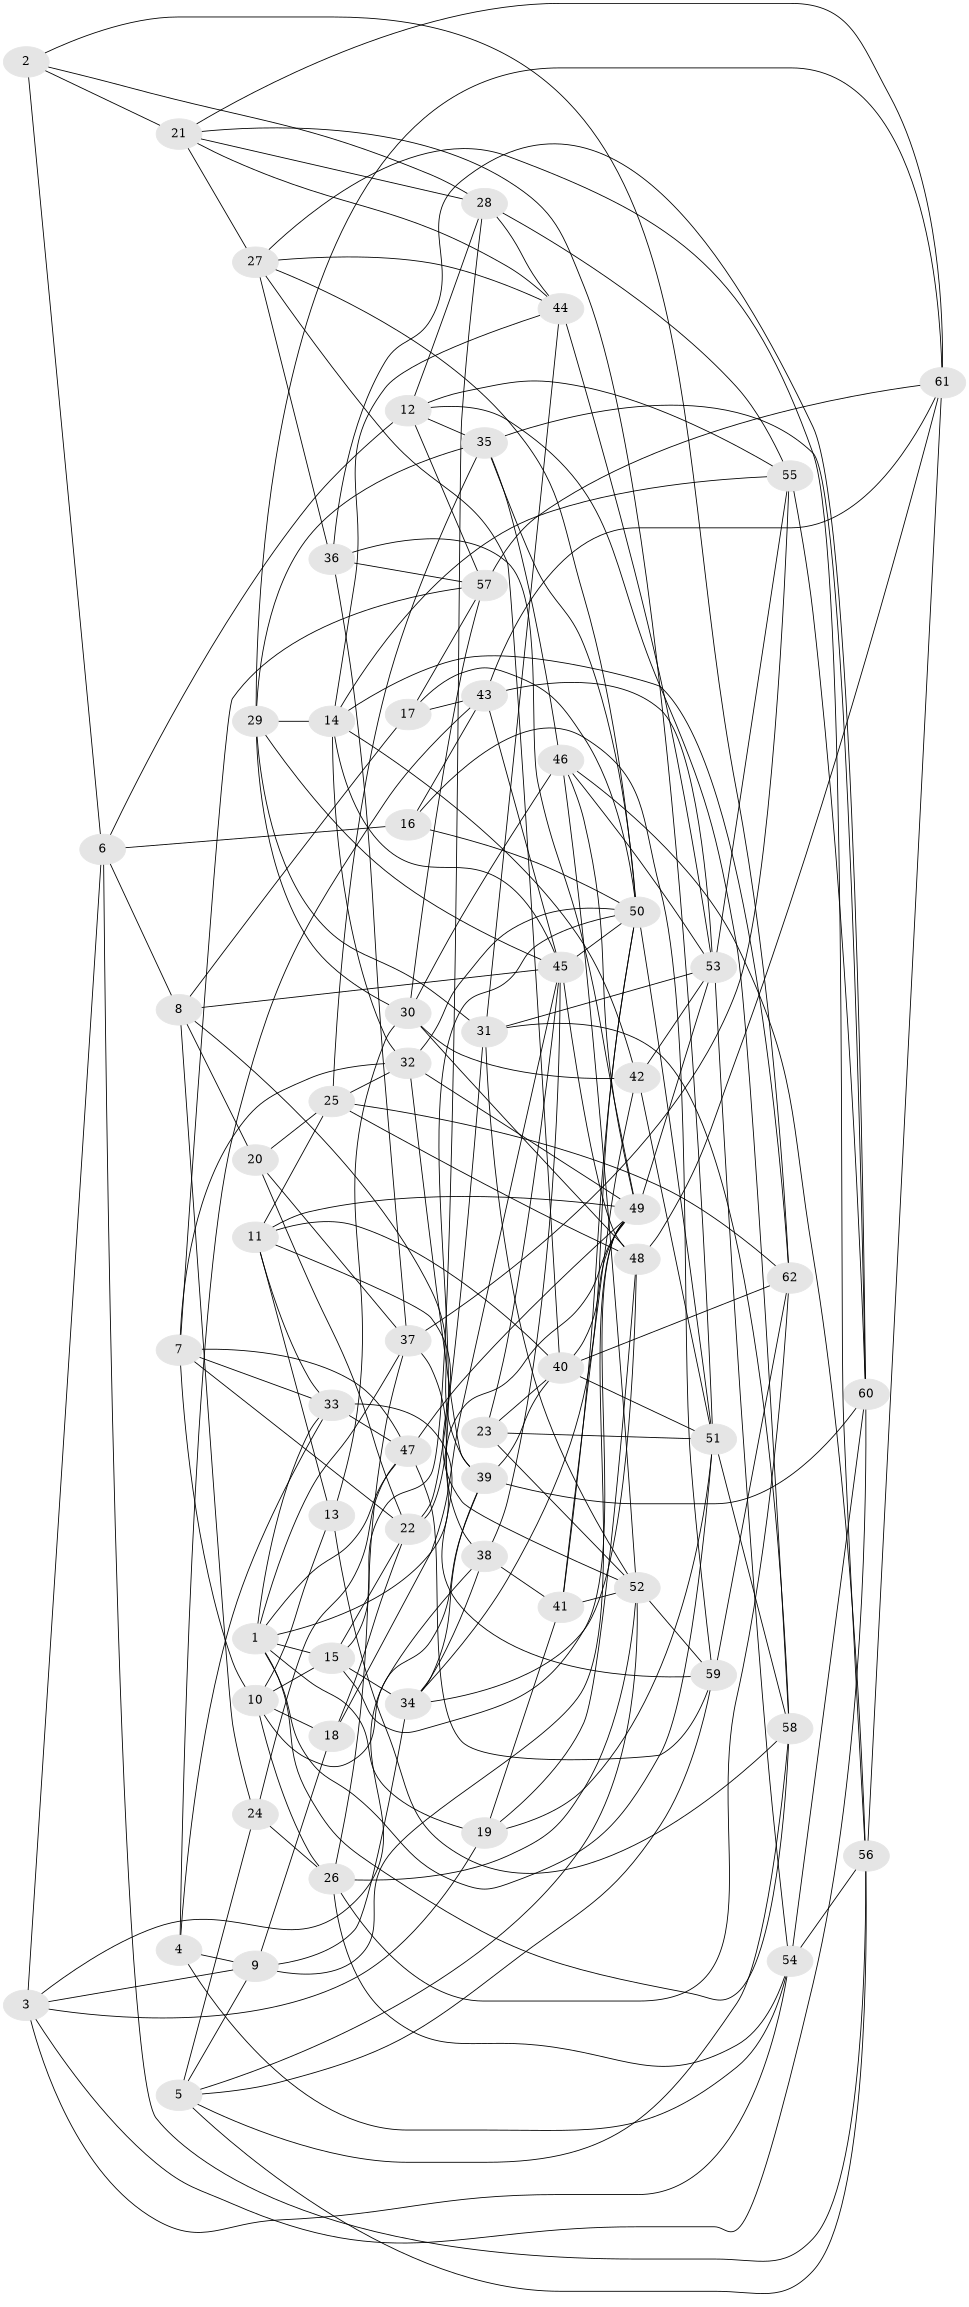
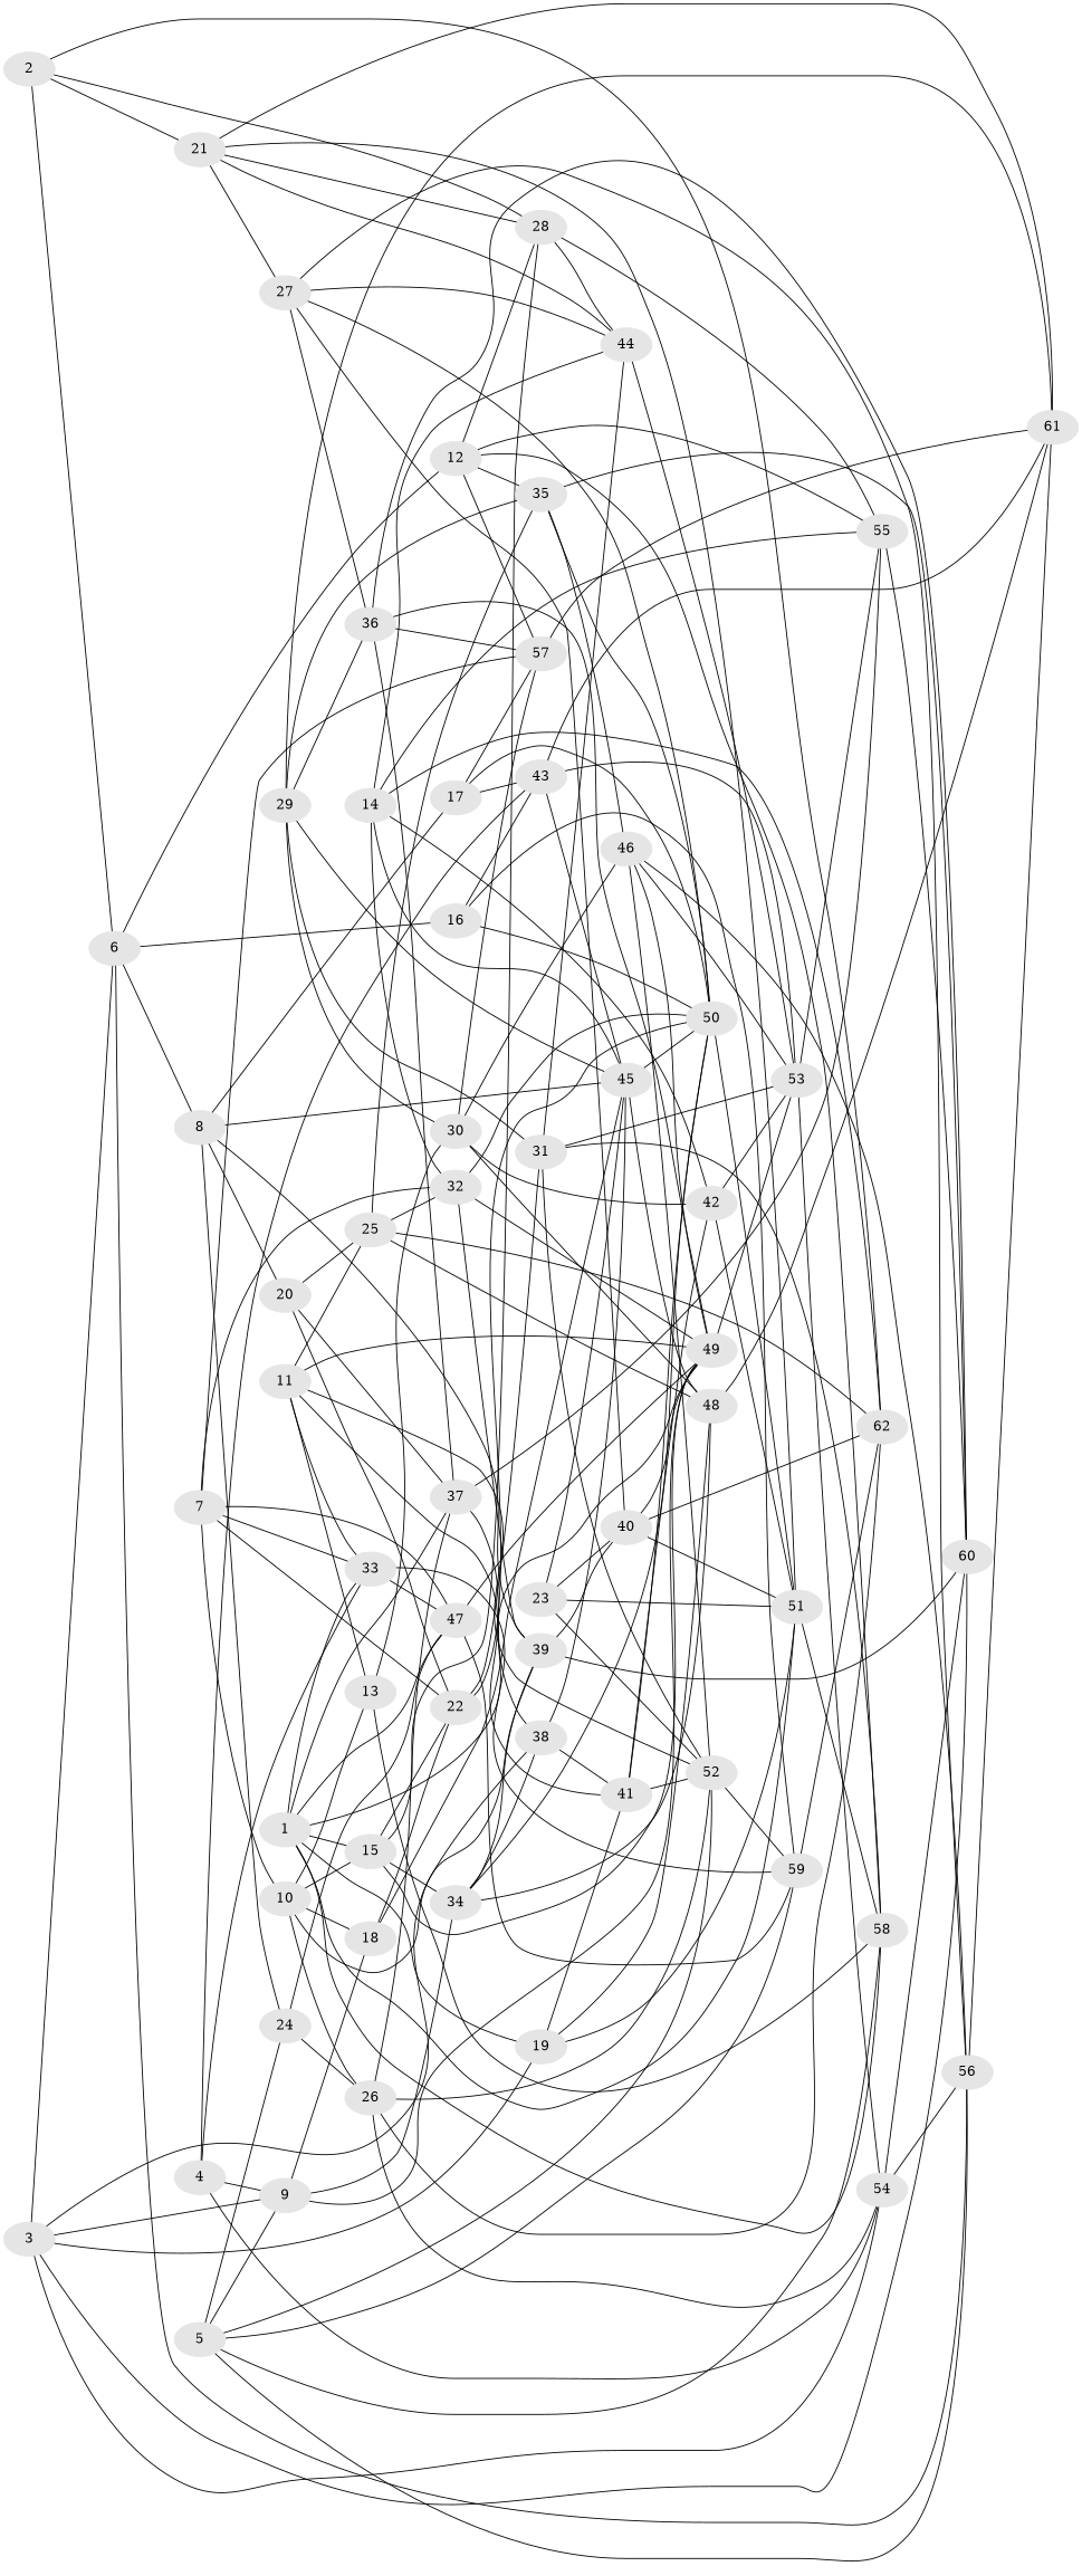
  graph {
    rankdir=LR
    node [color=gray90 style=filled]
    edge [weight=1.0]
    1
    15
    19
    33
    37
    47
    49
    51
    58
    28
    22
    34
    41
    48
    59
    38
    55
    53
    2
    6
    21
    62
    56
    8
    12
    16
    44
    27
    61
    3
    9
    39
    54
    60
    18
    40
    4
    43
    45
    5
    24
    52
    26
    17
    20
    57
    35
    50
    7
    10
    32
    13
    31
    25
    30
    11
    42
    46
    14
    36
    23
    29
    1 -- 15
    1 -- 19
    1 -- 33
    1 -- 37
    1 -- 47
    1 -- 49
    1 -- 51
    1 -- 58
    15 -- 49
    15 -- 28
    15 -- 22
    15 -- 34
    19 -- 51 [weight=2.0]
    19 -- 41
    19 -- 48
    33 -- 47
    33 -- 59
    37 -- 38
    37 -- 55
    47 -- 49
    47 -- 59
    49 -- 53
    51 -- 58
    28 -- 55
    28 -- 44
    22 -- 50
    22 -- 31
    34 -- 48
    34 -- 38
    34 -- 39
    34 -- 50
    41 -- 52
    41 -- 50
    41 -- 42
    48 -- 61
    59 -- 62
    38 -- 41
    38 -- 45 [weight=2.0]
    55 -- 60
    53 -- 55
    53 -- 54
    2 -- 28
    2 -- 6
    2 -- 21
    2 -- 62
    6 -- 56
    6 -- 8
    6 -- 12
    6 -- 16
    21 -- 51
    21 -- 28
    21 -- 44
    21 -- 27
    21 -- 61
    56 -- 61
    8 -- 39
    8 -- 45
    8 -- 24
    8 -- 17
    8 -- 20
    12 -- 58
    12 -- 28
    12 -- 55
    12 -- 57
    12 -- 35
    16 -- 59
    16 -- 43
    16 -- 50
    44 -- 53
    27 -- 56
    27 -- 44
    27 -- 40
    27 -- 50
    27 -- 36
    3 -- 19
    3 -- 6
    3 -- 9
    3 -- 39
    3 -- 54
    3 -- 60
    9 -- 49
    9 -- 34
    9 -- 18
    39 -- 60
    39 -- 40
    54 -- 56
    54 -- 60
    18 -- 22
    18 -- 45
    40 -- 49
    40 -- 51
    40 -- 62
    4 -- 33
    4 -- 9
    4 -- 54
    4 -- 43
    43 -- 53
    43 -- 61
    43 -- 45
    45 -- 48
    45 -- 50
    5 -- 58
    5 -- 59
    5 -- 56
    5 -- 9
    5 -- 24
    5 -- 52
    24 -- 47
    24 -- 26
    52 -- 59
    26 -- 37
    26 -- 62
    26 -- 54
    26 -- 52
    17 -- 43
    17 -- 57
    17 -- 50
    20 -- 37
    20 -- 22
    20 -- 25
    57 -- 61
    35 -- 60
    35 -- 50
    35 -- 46
    50 -- 51
    7 -- 33
    7 -- 47
    7 -- 22
    7 -- 57
    7 -- 10
    7 -- 32
    10 -- 15
    10 -- 38
    10 -- 18
    10 -- 26
    10 -- 13
    32 -- 49
    32 -- 39
    32 -- 50
    13 -- 58
    13 -- 30
    31 -- 58
    31 -- 53
    31 -- 44
    31 -- 52
    25 -- 48
    25 -- 62
    25 -- 35
    25 -- 32
    30 -- 48
    30 -- 57
    30 -- 42
    30 -- 46
    11 -- 33
    11 -- 49
-   11 -- 40
+   11 -- 41
    11 -- 52
    11 -- 13
    11 -- 25
    42 -- 51
    42 -- 53
    46 -- 49
    46 -- 53
    46 -- 56
    46 -- 52
    14 -- 55
    14 -- 62
    14 -- 44
    14 -- 45
    14 -- 32
    14 -- 42
    36 -- 37
    36 -- 49
    36 -- 60
    36 -- 57
    23 -- 51
    23 -- 40
    23 -- 45
    23 -- 52
    29 -- 61
    29 -- 45
    29 -- 35
    29 -- 31
    29 -- 30
-   29 -- 14
+   29 -- 36
  }
